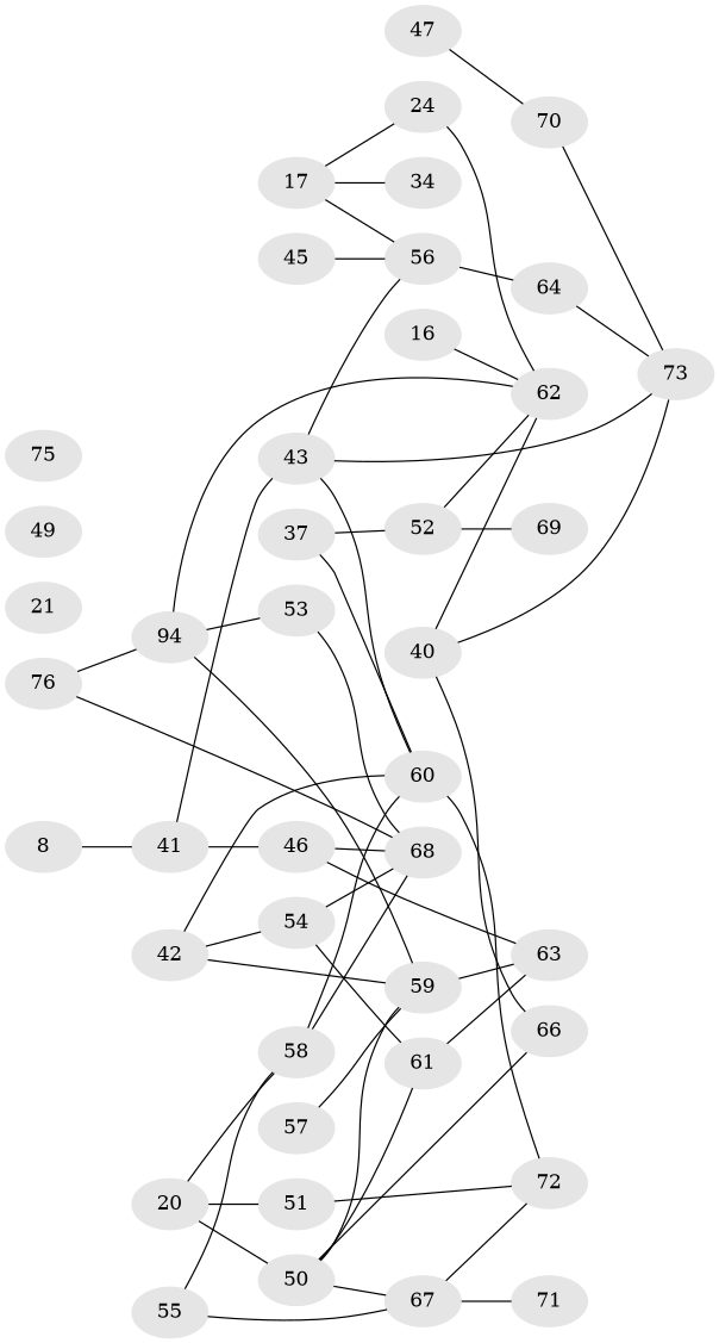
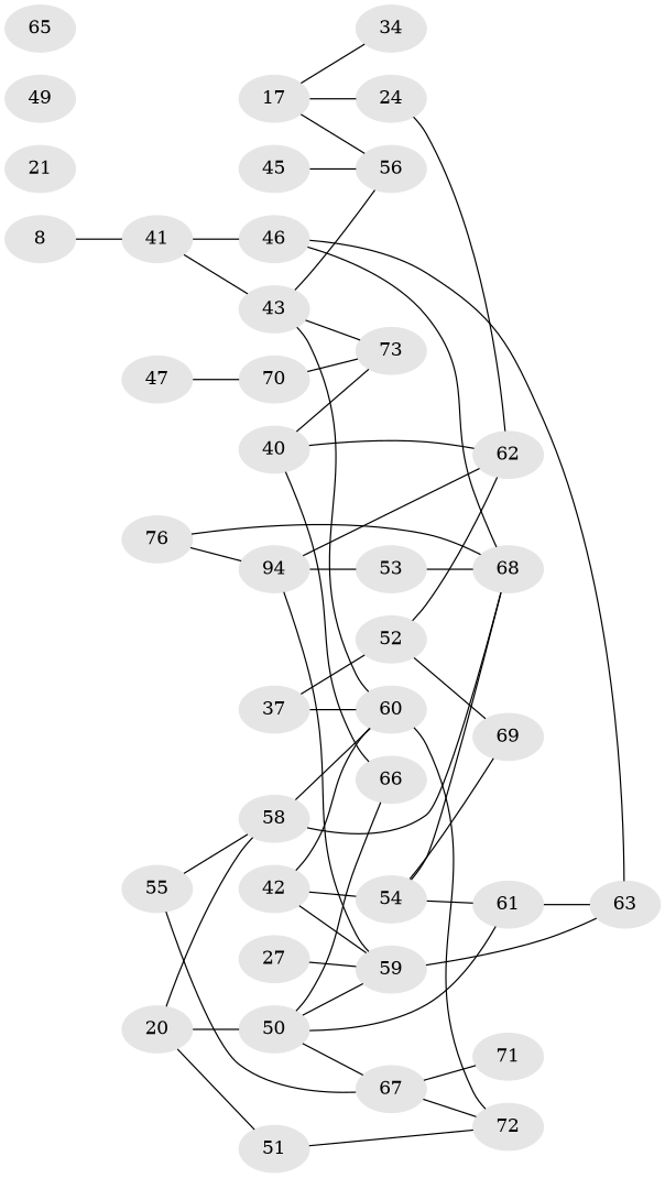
  graph {
    rankdir=LR
    node [color=gray90 style=filled]
    8
    41
    43
    46 [super="+32"]
    62 [super="+9"]
-   16
    17
    24
    34
    56 [super="+4"]
-   64 [super="+39"]
    20
    50
    51
    58 [super="+25+6+31"]
    59
    66 [super="+26+22"]
    61
    67
    72 [super="+13+19"]
    68 [super="+7+35"]
    60 [super="+30+2+48"]
    63
    21
    n25 [label=94 super="+5+27"]
    53
    n27 [label=76]
    37
    52
    69
    40
    73 [super="+38"]
    42 [super="+11"]
    54 [super="+15+23+28"]
    45
    47
    70
    49
    71
    55
-   57
-   65 [label=75]
+   57 [label=27]
+   65
    8 -- 41
    41 -- 43
    41 -- 46 [weight=2]
    43 -- 56
    43 -- 60
    43 -- 73
    46 -- 68
    46 -- 63
-   16 -- 62
    17 -- 24
    17 -- 34
    17 -- 56 [weight=2]
    24 -- 62
-   56 -- 64
-   64 -- 73
    20 -- 50
    20 -- 51
    20 -- 58
    50 -- 59
    50 -- 66
    50 -- 61
    50 -- 67
    51 -- 72
    58 -- 68
    58 -- 60 [weight=2]
    59 -- 63
    61 -- 63
    67 -- 72
    67 -- 71
    60 -- 72
    n25 -- 62
    n25 -- 59
    n25 -- 53
    53 -- 68
    n27 -- 68
    n27 -- n25
    37 -- 60 [weight=2]
    37 -- 52
    52 -- 62
    52 -- 69
    40 -- 62
    40 -- 66 [weight=2]
    40 -- 73
    42 -- 59 [weight=2]
    42 -- 60
    42 -- 54
    54 -- 61
    54 -- 68
+   54 -- 69
    45 -- 56
    47 -- 70
    70 -- 73
    55 -- 58
    55 -- 67
    57 -- 59
  }
